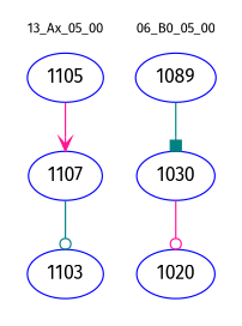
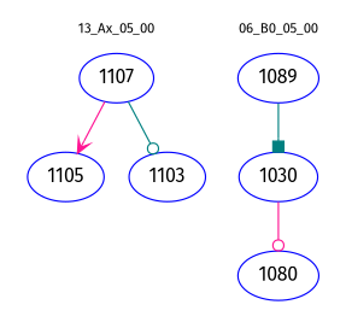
  digraph {
    fontname="Fira Sans"
    node [color=blue fontname="Fira Sans"]
    edge [arrowhead=odot color=deeppink fontname="Fira Sans"]
    n1 [label=1105]
    n2 [label=1103]
    n3 [label=1107]
    n4 [label=1030]
-   n5 [label=1020]
+   n5 [label=1080]
    n6 [label=1089]
    subgraph cluster_1 {
      color=white
      fontsize=10
      label="13_Ax_05_00"
      n1
      n2
      n3
    }
    subgraph cluster_2 {
      color=white
      fontsize=10
      label="06_B0_05_00"
      n4
      n5
      n6
    }
-   n1 -> n3 [arrowhead=vee]
+   n3 -> n1 [arrowhead=vee]
    n3 -> n2 [color=teal]
    n4 -> n5
    n6 -> n4 [arrowhead=box color=teal]
  }
